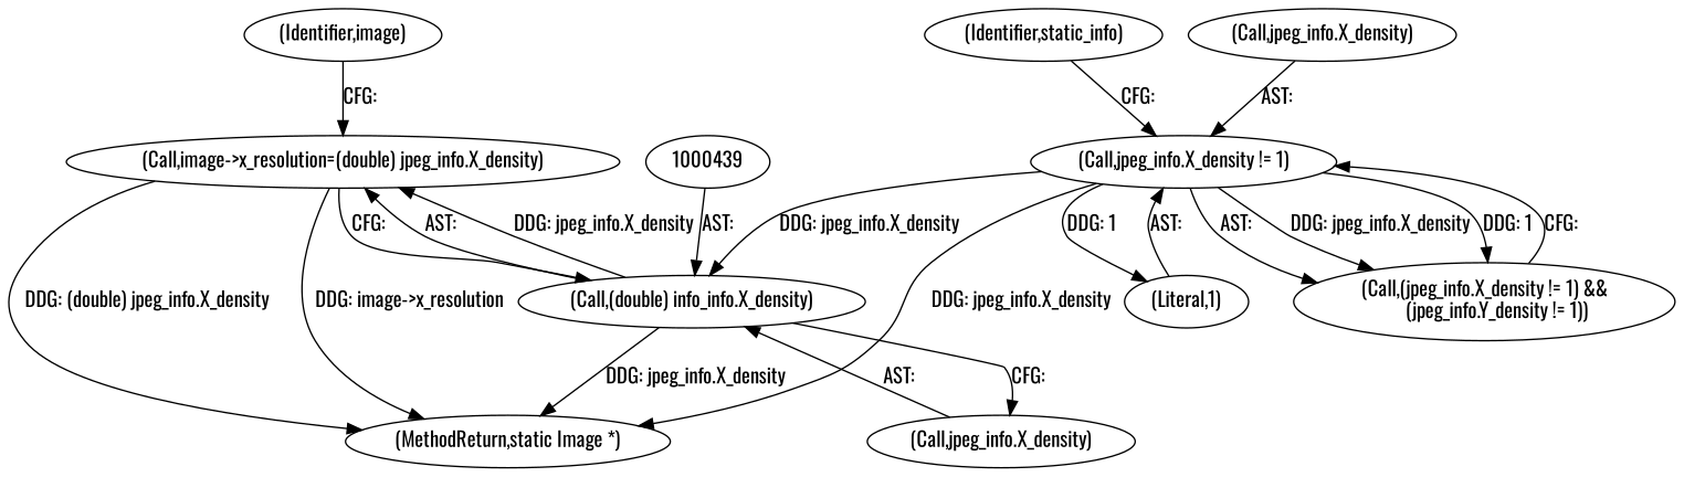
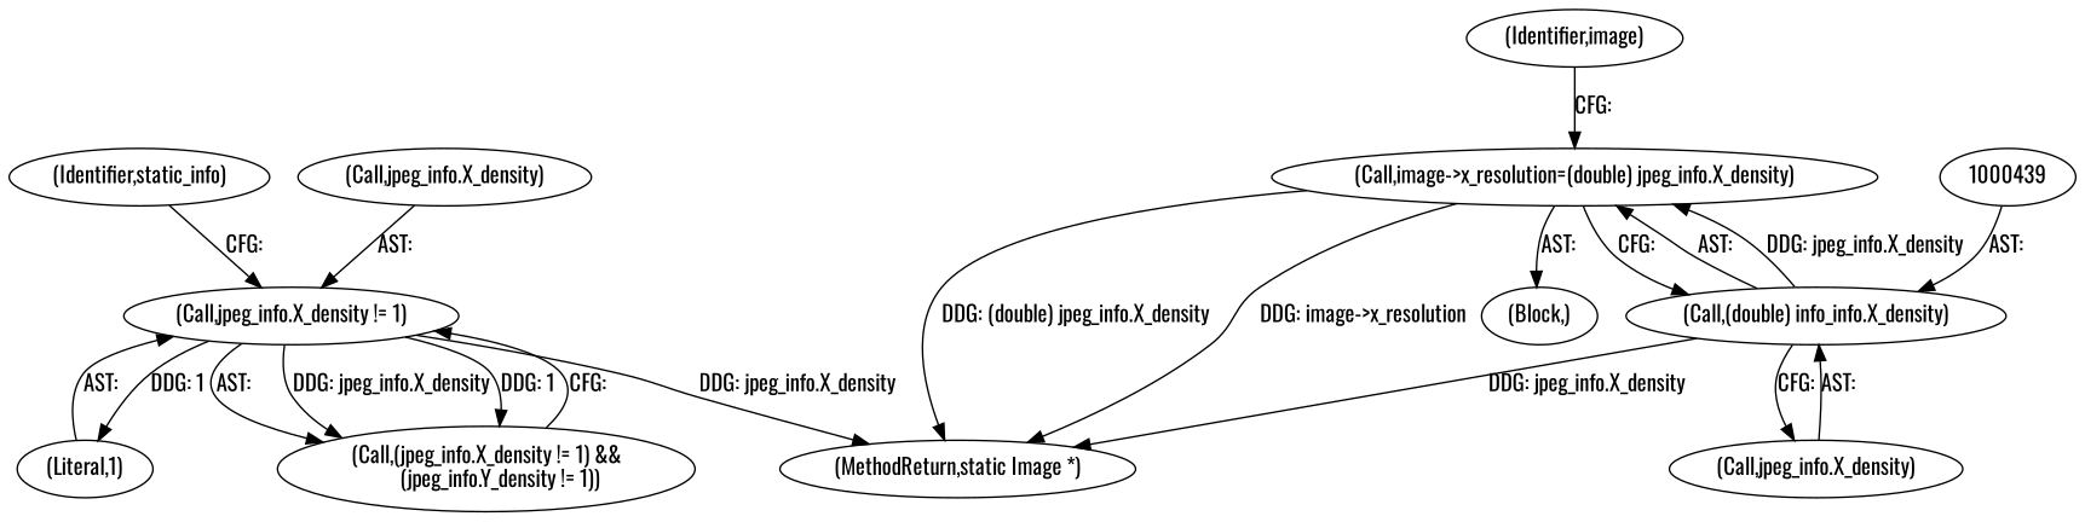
  digraph {
    fontname=Oswald
    node [fontname=Oswald]
    edge [fontname=Oswald]
    n1 [label="(Call,image->x_resolution=(double) jpeg_info.X_density)"]
    n2 [label="(Call,(double) info_info.X_density)"]
    n3 [label="(MethodReturn,static Image *)"]
+   n4 [label="(Block,)"]
    n5 [label="(Call,jpeg_info.X_density)"]
    n6 [label="(Call,jpeg_info.X_density != 1)"]
    n7 [label="(Call,(jpeg_info.X_density != 1) &&\n      (jpeg_info.Y_density != 1))"]
    n8 [label="(Literal,1)"]
    n9 [label="(Call,jpeg_info.X_density)"]
    n10 [label="(Identifier,static_info)"]
    n11 [label="(Identifier,image)"]
    1000439
    n1 -> n2 [label="CFG: "]
    n1 -> n3 [label="DDG: (double) jpeg_info.X_density"]
    n1 -> n3 [label="DDG: image->x_resolution"]
+   n1 -> n4 [label="AST: "]
    n2 -> n1 [label="AST: "]
    n2 -> n1 [label="DDG: jpeg_info.X_density"]
    n2 -> n3 [label="DDG: jpeg_info.X_density"]
    n2 -> n5 [label="CFG: "]
    n5 -> n2 [label="AST: "]
-   n6 -> n2 [label="DDG: jpeg_info.X_density"]
    n6 -> n3 [label="DDG: jpeg_info.X_density"]
    n6 -> n7 [label="AST: "]
    n6 -> n7 [label="DDG: jpeg_info.X_density"]
    n6 -> n7 [label="DDG: 1"]
    n6 -> n8 [label="DDG: 1"]
    n7 -> n6 [label="CFG: "]
    n8 -> n6 [label="AST: "]
    n9 -> n6 [label="AST: "]
    n10 -> n6 [label="CFG: "]
    n11 -> n1 [label="CFG: "]
    1000439 -> n2 [label="AST: "]
  }
